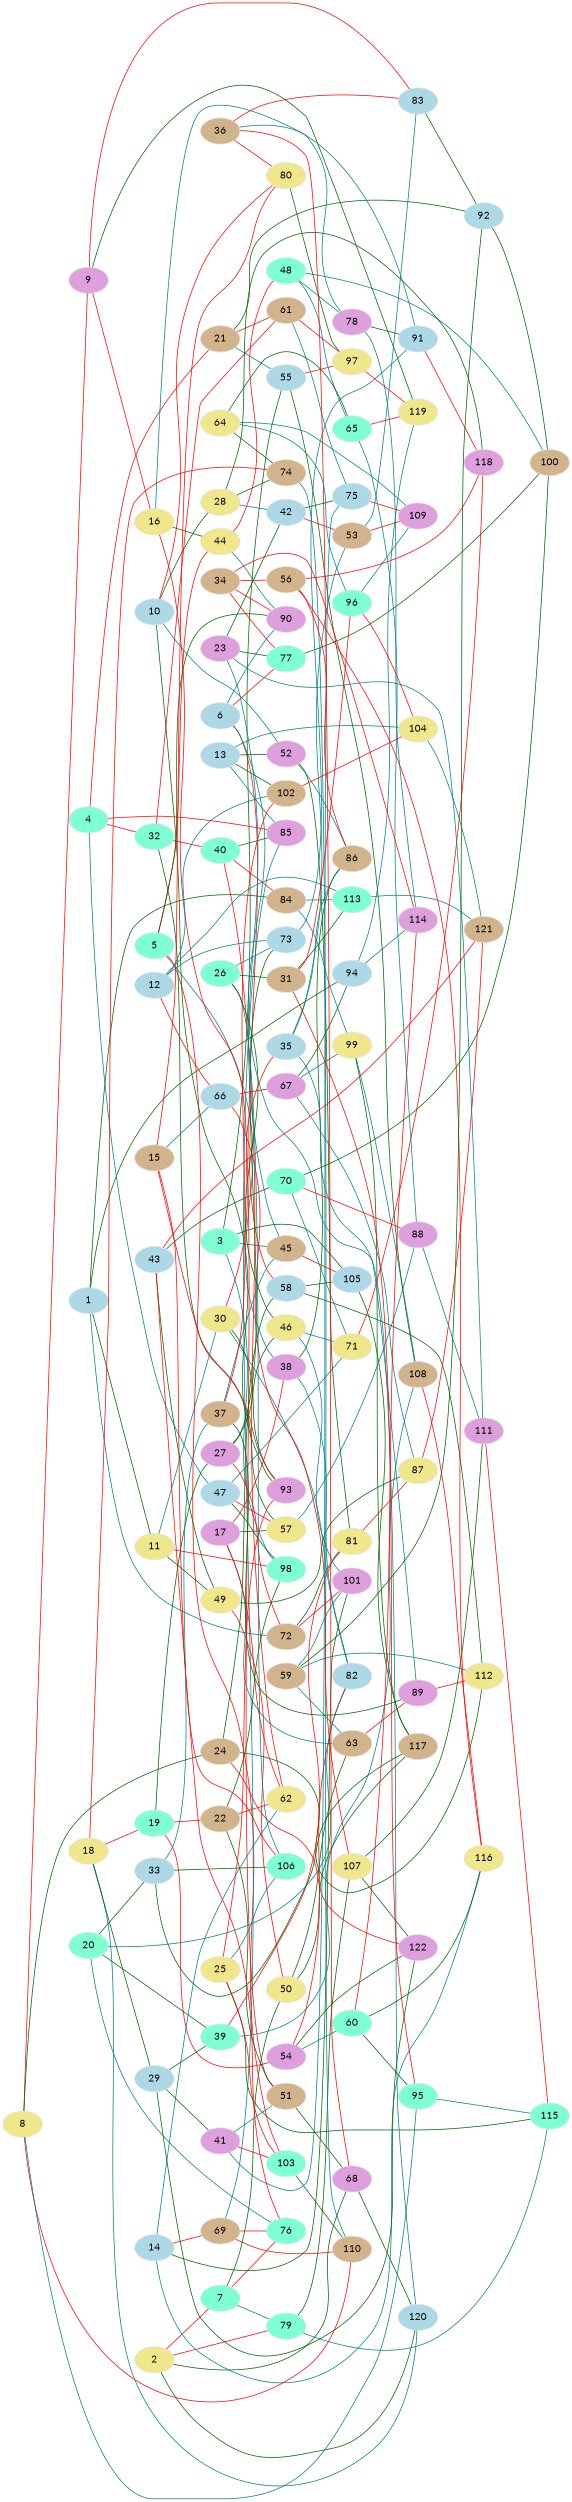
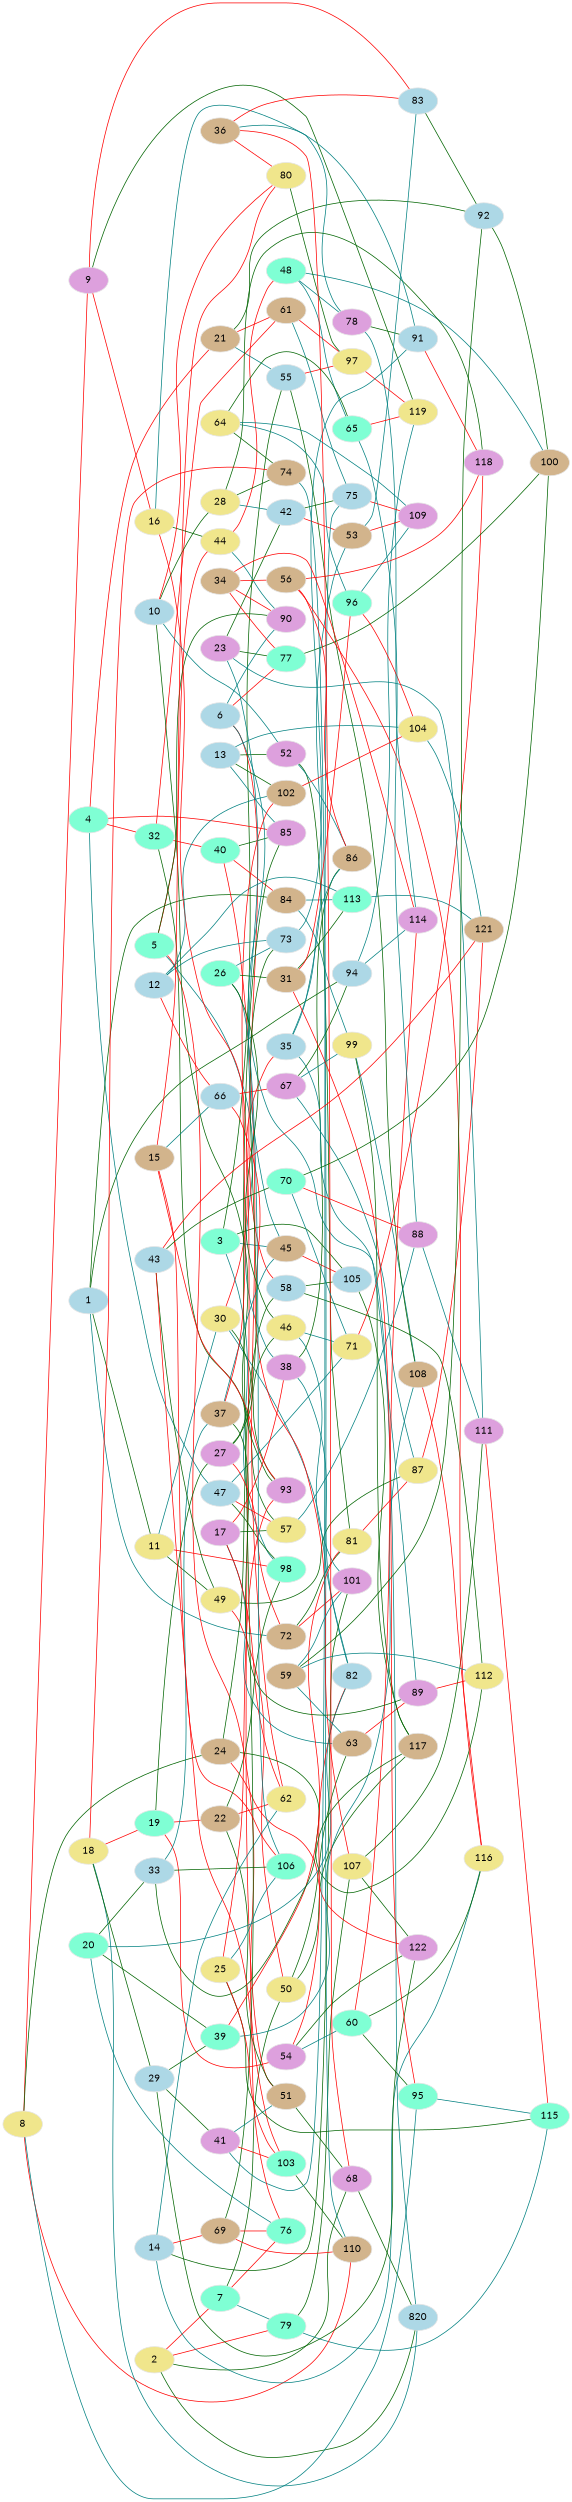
  graph {
    fontname=Lato
    rankdir=LR
    node [color=gray90 fillcolor=khaki fontname=Lato style=filled]
    edge [color=red fontname=Lato]
    1 [fillcolor=lightblue]
    11
    72 [fillcolor=tan]
    84 [fillcolor=tan]
    94 [fillcolor=lightblue]
    98 [fillcolor=aquamarine]
    30
    49
    101 [fillcolor=plum]
    81
    113 [fillcolor=aquamarine]
    99
    119
    114 [fillcolor=plum]
    7 [fillcolor=aquamarine]
    2
    68 [fillcolor=plum]
    79 [fillcolor=aquamarine]
-   120 [fillcolor=lightblue]
+   120 [fillcolor=lightblue label=820]
    50
    76 [fillcolor=aquamarine]
    115 [fillcolor=aquamarine]
    107
    3 [fillcolor=aquamarine]
    45 [fillcolor=tan]
    55 [fillcolor=lightblue]
    105 [fillcolor=lightblue]
    108 [fillcolor=tan]
    97
    117 [fillcolor=tan]
    4 [fillcolor=aquamarine]
    21 [fillcolor=tan]
    32 [fillcolor=aquamarine]
    47 [fillcolor=lightblue]
    85 [fillcolor=plum]
    61 [fillcolor=tan]
    92 [fillcolor=lightblue]
    57
    40 [fillcolor=aquamarine]
    71
    5 [fillcolor=aquamarine]
    38 [fillcolor=plum]
    44
    90 [fillcolor=plum]
    103 [fillcolor=aquamarine]
    82 [fillcolor=lightblue]
    86 [fillcolor=tan]
    48 [fillcolor=aquamarine]
    110 [fillcolor=tan]
    6 [fillcolor=lightblue]
    58 [fillcolor=lightblue]
    77 [fillcolor=aquamarine]
    89 [fillcolor=plum]
    112
    100 [fillcolor=tan]
    63 [fillcolor=tan]
    9 [fillcolor=plum]
    8
    24 [fillcolor=tan]
    95 [fillcolor=aquamarine]
    16
    83 [fillcolor=lightblue]
    122 [fillcolor=plum]
    51 [fillcolor=tan]
    78 [fillcolor=plum]
    10 [fillcolor=lightblue]
    28
    52 [fillcolor=plum]
    80
    93 [fillcolor=plum]
    74 [fillcolor=tan]
    42 [fillcolor=lightblue]
    118 [fillcolor=plum]
    35 [fillcolor=lightblue]
    87
    12 [fillcolor=lightblue]
    66 [fillcolor=lightblue]
    73 [fillcolor=lightblue]
    102 [fillcolor=tan]
    67 [fillcolor=plum]
    91 [fillcolor=lightblue]
    104
    121 [fillcolor=tan]
    13 [fillcolor=lightblue]
    14 [fillcolor=lightblue]
    62
    69 [fillcolor=tan]
    116
    15 [fillcolor=tan]
    106 [fillcolor=aquamarine]
    17 [fillcolor=plum]
    88 [fillcolor=plum]
    18
    19 [fillcolor=aquamarine]
    29 [fillcolor=lightblue]
    22 [fillcolor=tan]
    27 [fillcolor=plum]
    54 [fillcolor=plum]
    39 [fillcolor=aquamarine]
    41 [fillcolor=plum]
    46
    60 [fillcolor=aquamarine]
    20 [fillcolor=aquamarine]
    33 [fillcolor=lightblue]
    37 [fillcolor=tan]
    75 [fillcolor=lightblue]
    23 [fillcolor=plum]
    111 [fillcolor=plum]
    53 [fillcolor=tan]
    25
    26 [fillcolor=aquamarine]
    31 [fillcolor=tan]
    96 [fillcolor=aquamarine]
    109 [fillcolor=plum]
    34 [fillcolor=tan]
    56 [fillcolor=tan]
    36 [fillcolor=tan]
    43 [fillcolor=lightblue]
    70 [fillcolor=aquamarine]
    65 [fillcolor=aquamarine]
    59 [fillcolor=tan]
    64
    1 -- 11 [color=darkgreen]
    1 -- 72 [color=teal]
    1 -- 84 [color=darkgreen]
    1 -- 94 [color=darkgreen]
    11 -- 98
    11 -- 30 [color=teal]
    11 -- 49 [color=darkgreen]
    72 -- 101
    72 -- 81 [color=darkgreen]
    84 -- 113 [color=teal]
    84 -- 99 [color=teal]
    94 -- 119 [color=teal]
    94 -- 114 [color=teal]
    30 -- 82 [color=teal]
    30 -- 93 [color=darkgreen]
    30 -- 35
    49 -- 50
    49 -- 87 [color=darkgreen]
    81 -- 87
    113 -- 121 [color=teal]
    99 -- 108 [color=teal]
    99 -- 117 [color=darkgreen]
    7 -- 79 [color=teal]
    7 -- 50 [color=darkgreen]
    7 -- 76
    2 -- 7
    2 -- 68 [color=darkgreen]
    2 -- 79
    2 -- 120 [color=darkgreen]
    68 -- 120 [color=darkgreen]
    79 -- 115 [color=teal]
    79 -- 107 [color=darkgreen]
    50 -- 117 [color=darkgreen]
    50 -- 63 [color=darkgreen]
    107 -- 122 [color=darkgreen]
    107 -- 111 [color=darkgreen]
    3 -- 98 [color=teal]
    3 -- 45 [color=teal]
    3 -- 55 [color=darkgreen]
    3 -- 105 [color=darkgreen]
    45 -- 105
    55 -- 108 [color=darkgreen]
    55 -- 97
    105 -- 117 [color=darkgreen]
    108 -- 116
    97 -- 119
    4 -- 21
    4 -- 32
    4 -- 47 [color=teal]
    4 -- 85
    21 -- 55 [color=teal]
    21 -- 61
    21 -- 92 [color=darkgreen]
    32 -- 61
    32 -- 57 [color=darkgreen]
    32 -- 40
    47 -- 98 [color=darkgreen]
    47 -- 57
    47 -- 71 [color=teal]
    61 -- 97
    61 -- 75 [color=teal]
    92 -- 100 [color=darkgreen]
    57 -- 88 [color=teal]
    40 -- 84
    40 -- 85 [color=darkgreen]
    40 -- 62
    71 -- 118
    5 -- 38 [color=teal]
    5 -- 44
    5 -- 90 [color=darkgreen]
    5 -- 103
    38 -- 82 [color=teal]
    38 -- 86 [color=darkgreen]
    44 -- 90 [color=teal]
    44 -- 48
    103 -- 110 [color=darkgreen]
    48 -- 100 [color=teal]
    48 -- 78 [color=teal]
    48 -- 65 [color=teal]
    6 -- 90 [color=teal]
    6 -- 58
    6 -- 77
    6 -- 89 [color=teal]
    58 -- 105 [color=darkgreen]
    58 -- 112 [color=darkgreen]
    77 -- 100 [color=darkgreen]
    89 -- 112
    63 -- 89
    9 -- 119 [color=darkgreen]
    9 -- 16
    9 -- 83
    8 -- 110
    8 -- 9
    8 -- 24 [color=darkgreen]
    8 -- 95 [color=teal]
    24 -- 58 [color=darkgreen]
    24 -- 112 [color=darkgreen]
    24 -- 122
    95 -- 115 [color=teal]
    16 -- 44 [color=darkgreen]
    16 -- 51
    16 -- 78 [color=teal]
    83 -- 92 [color=darkgreen]
    51 -- 68 [color=darkgreen]
    78 -- 114 [color=teal]
    78 -- 91 [color=darkgreen]
    10 -- 28 [color=darkgreen]
    10 -- 52 [color=teal]
    10 -- 80
    10 -- 93 [color=darkgreen]
    28 -- 74 [color=darkgreen]
    28 -- 42 [color=teal]
    28 -- 118 [color=darkgreen]
    52 -- 81 [color=darkgreen]
    52 -- 86 [color=teal]
    80 -- 97 [color=darkgreen]
    74 -- 110 [color=teal]
    42 -- 75 [color=darkgreen]
    42 -- 53
    35 -- 120 [color=teal]
    35 -- 86 [color=teal]
    35 -- 53 [color=teal]
    87 -- 121
    12 -- 113 [color=teal]
    12 -- 66
    12 -- 73 [color=teal]
    12 -- 102 [color=teal]
    66 -- 107
    66 -- 67
    73 -- 91 [color=teal]
    102 -- 104
    67 -- 94 [color=darkgreen]
    67 -- 99 [color=teal]
    67 -- 87 [color=teal]
    91 -- 118
    104 -- 121 [color=teal]
    13 -- 85 [color=teal]
    13 -- 52 [color=darkgreen]
    13 -- 102 [color=darkgreen]
    13 -- 104 [color=teal]
    14 -- 101 [color=darkgreen]
    14 -- 62 [color=teal]
    14 -- 69
    14 -- 116 [color=teal]
    69 -- 76
-   69 -- 85 [color=teal]
+   69 -- 85 [color=darkgreen]
    69 -- 110
    15 -- 80
    15 -- 93
    15 -- 66 [color=teal]
    15 -- 106
    17 -- 57 [color=darkgreen]
    17 -- 38
    17 -- 63 [color=teal]
    17 -- 62
    88 -- 111 [color=teal]
    18 -- 120 [color=teal]
    18 -- 74
    18 -- 19
    18 -- 29 [color=darkgreen]
    19 -- 22
    19 -- 27 [color=darkgreen]
    19 -- 54
    29 -- 122 [color=darkgreen]
    29 -- 39 [color=darkgreen]
    29 -- 41 [color=darkgreen]
    22 -- 98 [color=darkgreen]
    22 -- 51 [color=darkgreen]
    22 -- 62
    27 -- 72
    27 -- 73 [color=darkgreen]
    27 -- 46 [color=darkgreen]
    54 -- 82
    54 -- 122 [color=darkgreen]
    54 -- 60 [color=teal]
    39 -- 81
    39 -- 108 [color=teal]
    41 -- 103
    41 -- 51 [color=teal]
    41 -- 75 [color=teal]
    46 -- 101 [color=teal]
    46 -- 71 [color=teal]
    60 -- 114
    60 -- 95 [color=darkgreen]
    60 -- 116 [color=darkgreen]
    20 -- 76 [color=teal]
    20 -- 82 [color=teal]
    20 -- 39 [color=darkgreen]
    20 -- 33 [color=darkgreen]
    33 -- 117 [color=darkgreen]
    33 -- 106 [color=darkgreen]
    33 -- 37 [color=teal]
    37 -- 45 [color=teal]
    37 -- 89 [color=darkgreen]
    37 -- 102
    75 -- 109
    23 -- 45 [color=teal]
    23 -- 77 [color=darkgreen]
    23 -- 42 [color=darkgreen]
    23 -- 111 [color=teal]
    111 -- 115
    53 -- 83 [color=teal]
    53 -- 109
    25 -- 115 [color=darkgreen]
    25 -- 103
    25 -- 93
    25 -- 106 [color=teal]
    26 -- 73 [color=teal]
    26 -- 106 [color=teal]
    26 -- 46 [color=darkgreen]
    26 -- 31 [color=darkgreen]
    31 -- 113 [color=darkgreen]
    31 -- 95
    31 -- 96
    96 -- 104
    96 -- 109 [color=teal]
    34 -- 114
    34 -- 90
    34 -- 77
    34 -- 56
    56 -- 86
    56 -- 118
    56 -- 116
    36 -- 68
    36 -- 83
    36 -- 80
    36 -- 91 [color=teal]
    43 -- 49 [color=darkgreen]
    43 -- 76
    43 -- 121
    43 -- 70 [color=darkgreen]
    70 -- 71 [color=teal]
    70 -- 100 [color=darkgreen]
    70 -- 88
    65 -- 119
    65 -- 88 [color=teal]
    59 -- 101 [color=teal]
    59 -- 92 [color=darkgreen]
    59 -- 112 [color=teal]
    59 -- 63 [color=teal]
    64 -- 74 [color=darkgreen]
    64 -- 96 [color=teal]
    64 -- 109 [color=teal]
    64 -- 65 [color=darkgreen]
  }
